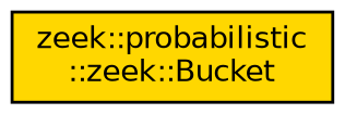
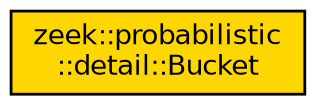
  digraph {
    rankdir=LR
-   n1 [color=black fillcolor=gold fontname=Helvetica fontsize=10 height=0.2 label="zeek::probabilistic\l::zeek::Bucket" shape=box style=filled width=0.4]
+   n1 [color=black fillcolor=gold fontname=Helvetica fontsize=10 height=0.2 label="zeek::probabilistic\l::detail::Bucket" shape=box style=filled width=0.4]
  }
